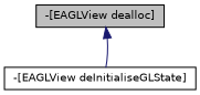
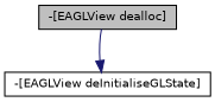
  digraph {
    rankdir=TB
    node [color=black fontname=Helvetica fontsize=10 shape=record style=filled]
    n1 [fillcolor=grey75 fontcolor=black height=0.2 label="-[EAGLView dealloc]" width=0.4]
    n2 [fillcolor=white height=0.2 label="-[EAGLView deInitialiseGLState]" width=0.4]
-   n2 -> n1 [color=midnightblue fontname=Helvetica fontsize=10 labelfontname=Helvetica labelfontsize=10 style=solid]
+   n1 -> n2 [color=midnightblue fontname=Helvetica fontsize=10 labelfontname=Helvetica labelfontsize=10 style=solid]
  }
